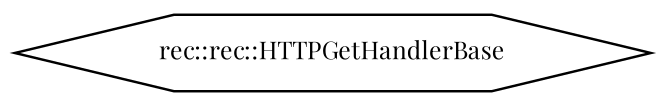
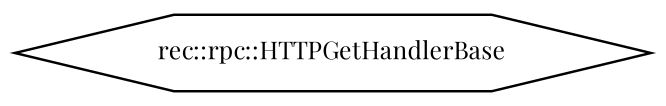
  digraph {
    rankdir=LR
    fontname="Playfair Display"
-   n1 [color=black fillcolor=white fontname="Playfair Display" fontsize=10 height=0.2 label="rec::rec::HTTPGetHandlerBase" shape=hexagon style=filled width=0.4]
+   n1 [color=black fillcolor=white fontname="Playfair Display" fontsize=10 height=0.2 label="rec::rpc::HTTPGetHandlerBase" shape=hexagon style=filled width=0.4]
  }
